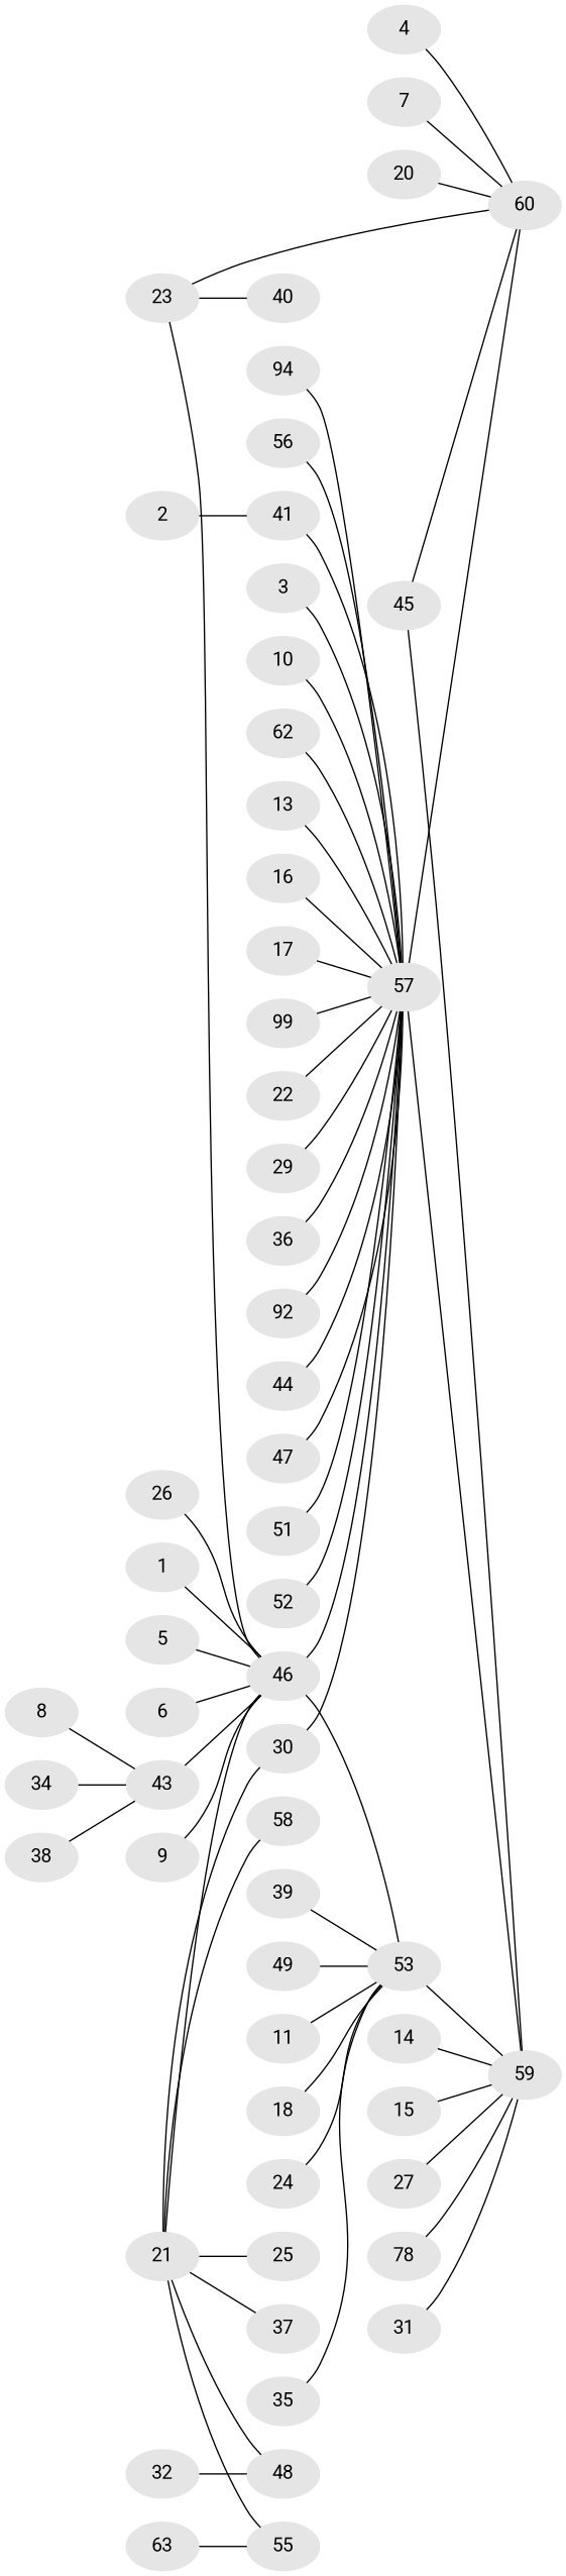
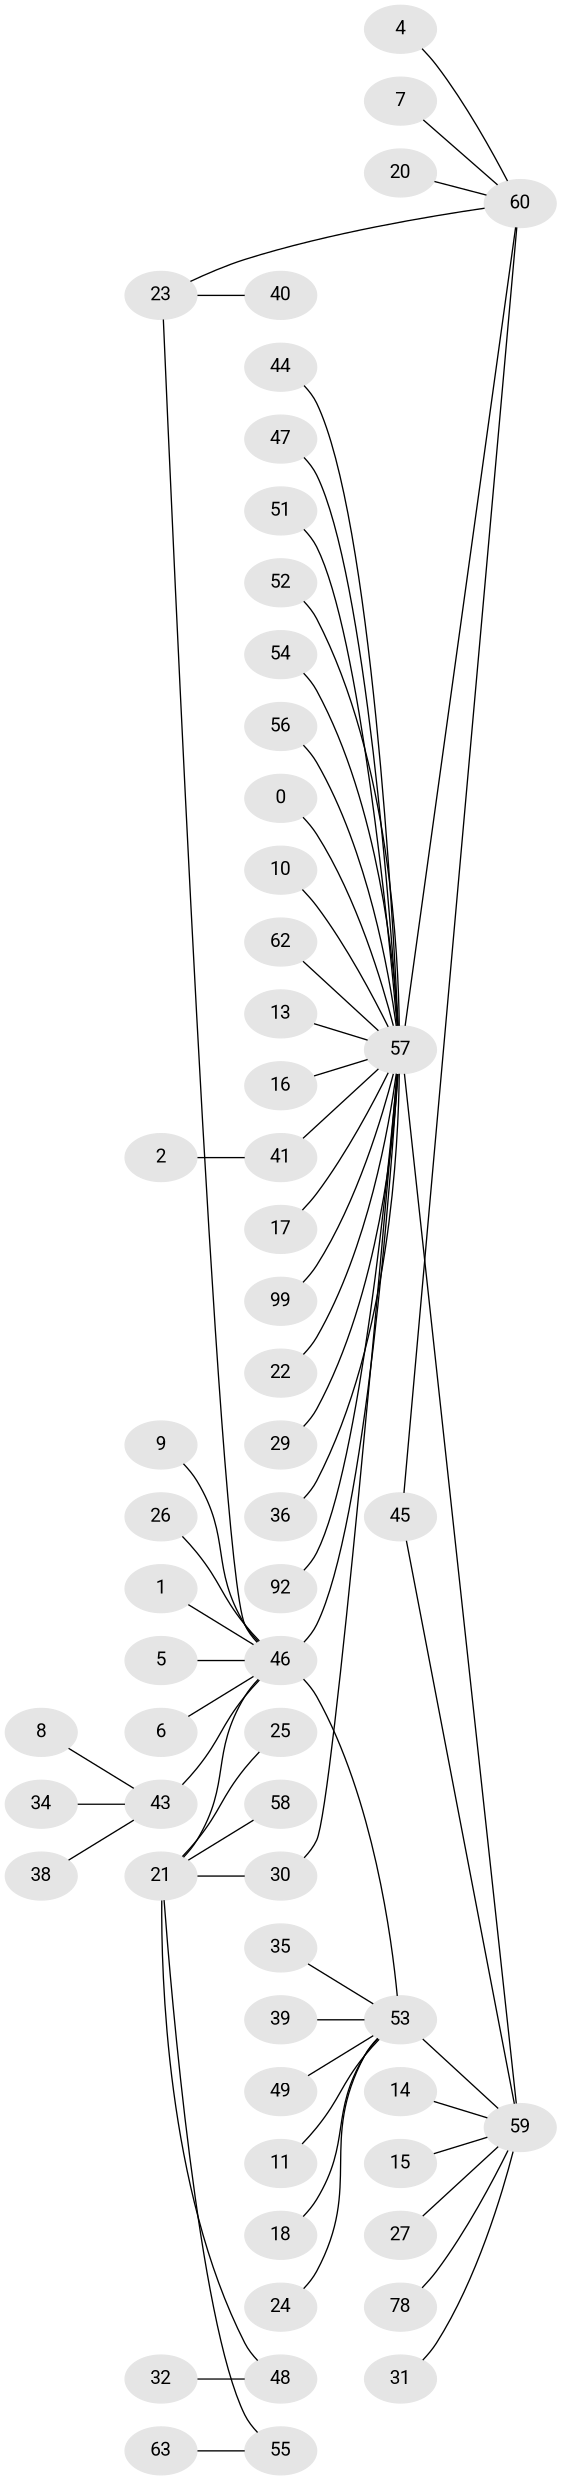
  graph {
    fontname=Roboto
    rankdir=LR
    node [color=gray90 fontname=Roboto style=filled]
    edge [fontname=Roboto weight=1.0]
    1
    46
    57
    53
    2
    41
-   3
+   3 [label=0]
    60
    59
    4
    5
    6
    7
    8
    43
    9
    10
    11
    n19 [label=62]
    13
    14
    15
    16
    17
    18
    n26 [label=99]
    20
    21
    25
    30
-   37
    48
    55
    58
    22
    23
    40
    24
    26
    27
    n41 [label=78]
    29
    31
    32
    n45 [label=63]
    34
    35
    36
    38
    39
    n51 [label=92]
    44
    45
    47
    49
    51
    52
-   54 [label=94]
+   54
    56
    1 -- 46
    46 -- 57
    46 -- 53
    57 -- 60
    57 -- 59
    53 -- 59
    2 -- 41
    41 -- 57 [weight=2.0]
    3 -- 57
    4 -- 60
    5 -- 46
    6 -- 46
    7 -- 60
    8 -- 43
    43 -- 46
    9 -- 46
    10 -- 57
    11 -- 53
    n19 -- 57
    13 -- 57
    14 -- 59
    15 -- 59
    16 -- 57
    17 -- 57
    18 -- 53
    n26 -- 57
    20 -- 60
    21 -- 46
    21 -- 25
    21 -- 30
-   21 -- 37
    21 -- 48
    21 -- 55
    21 -- 58
    30 -- 57
    22 -- 57
    23 -- 46
    23 -- 60
    23 -- 40
    24 -- 53
    26 -- 46
    27 -- 59
    n41 -- 59
    29 -- 57
    31 -- 59
    32 -- 48
    n45 -- 55
    34 -- 43
    35 -- 53
    36 -- 57
    38 -- 43
    39 -- 53
    n51 -- 57
    44 -- 57
    45 -- 60
    45 -- 59
    47 -- 57
    49 -- 53
    51 -- 57
    52 -- 57
    54 -- 57
    56 -- 57 [weight=2.0]
  }
